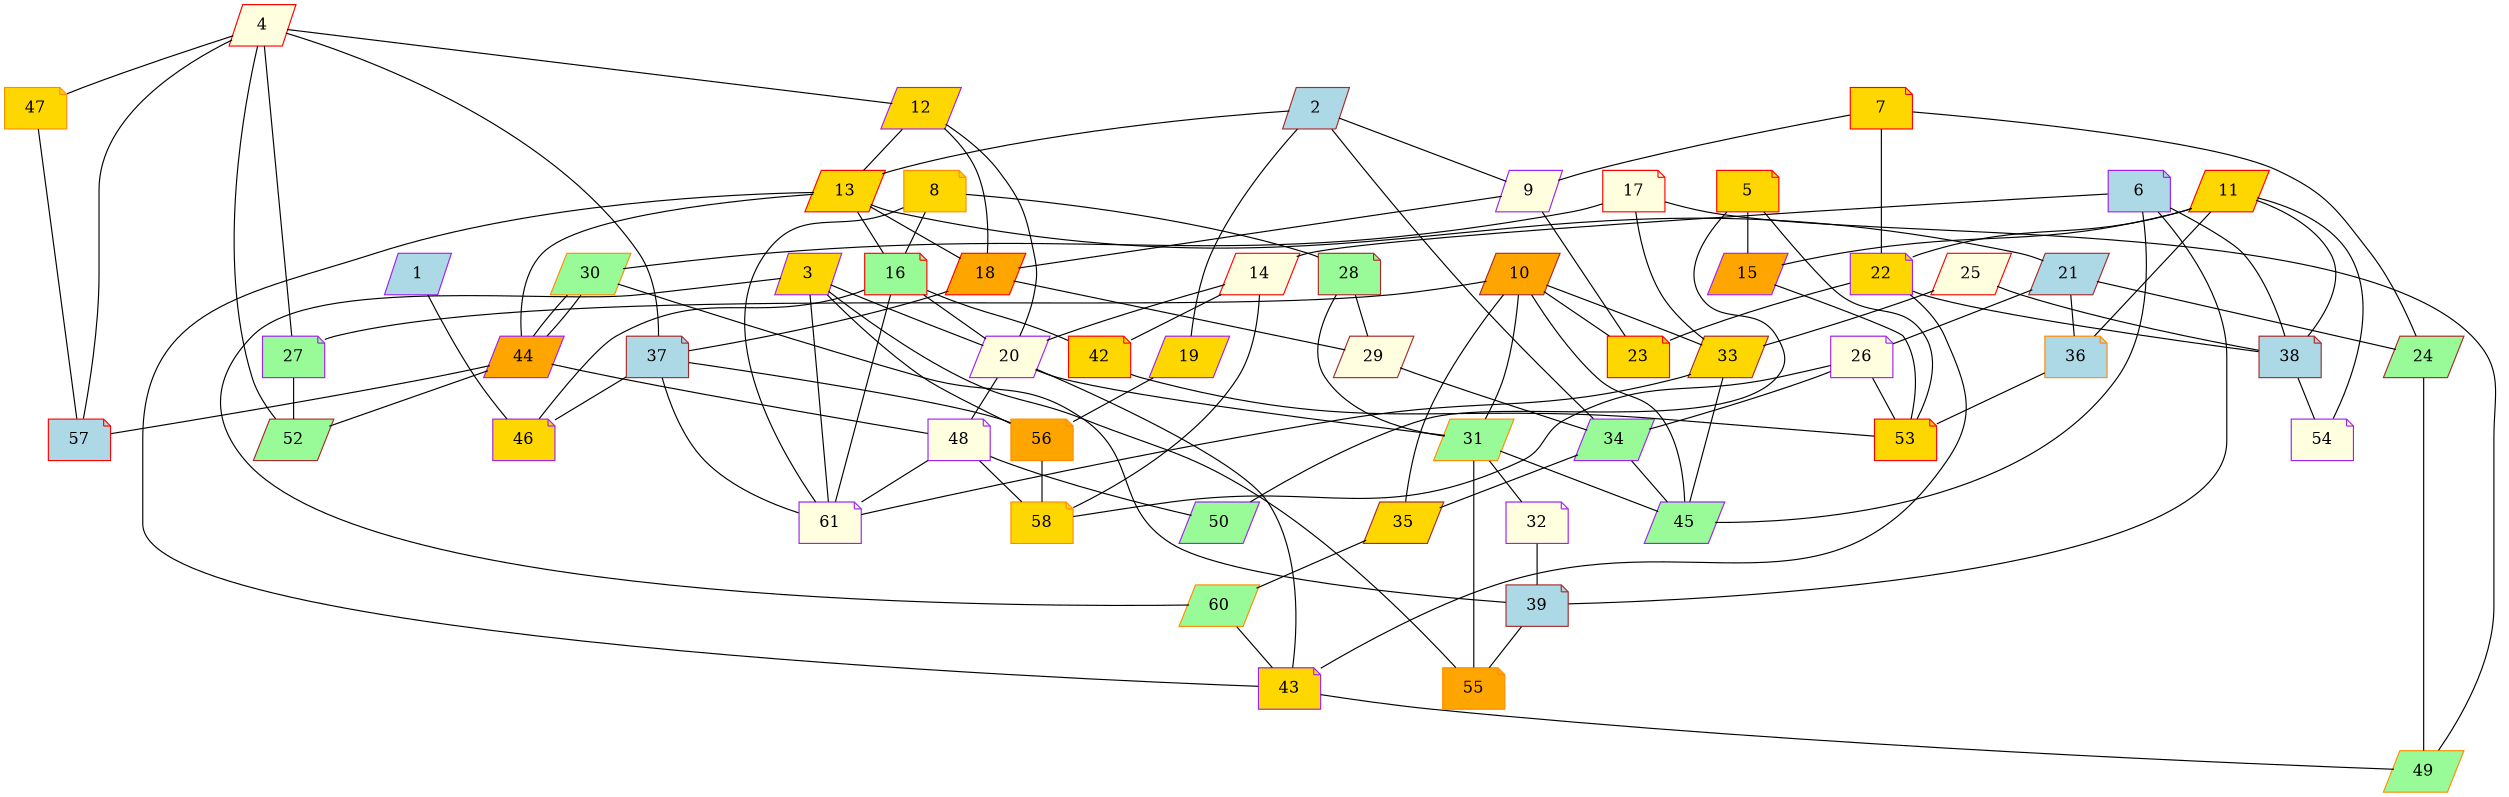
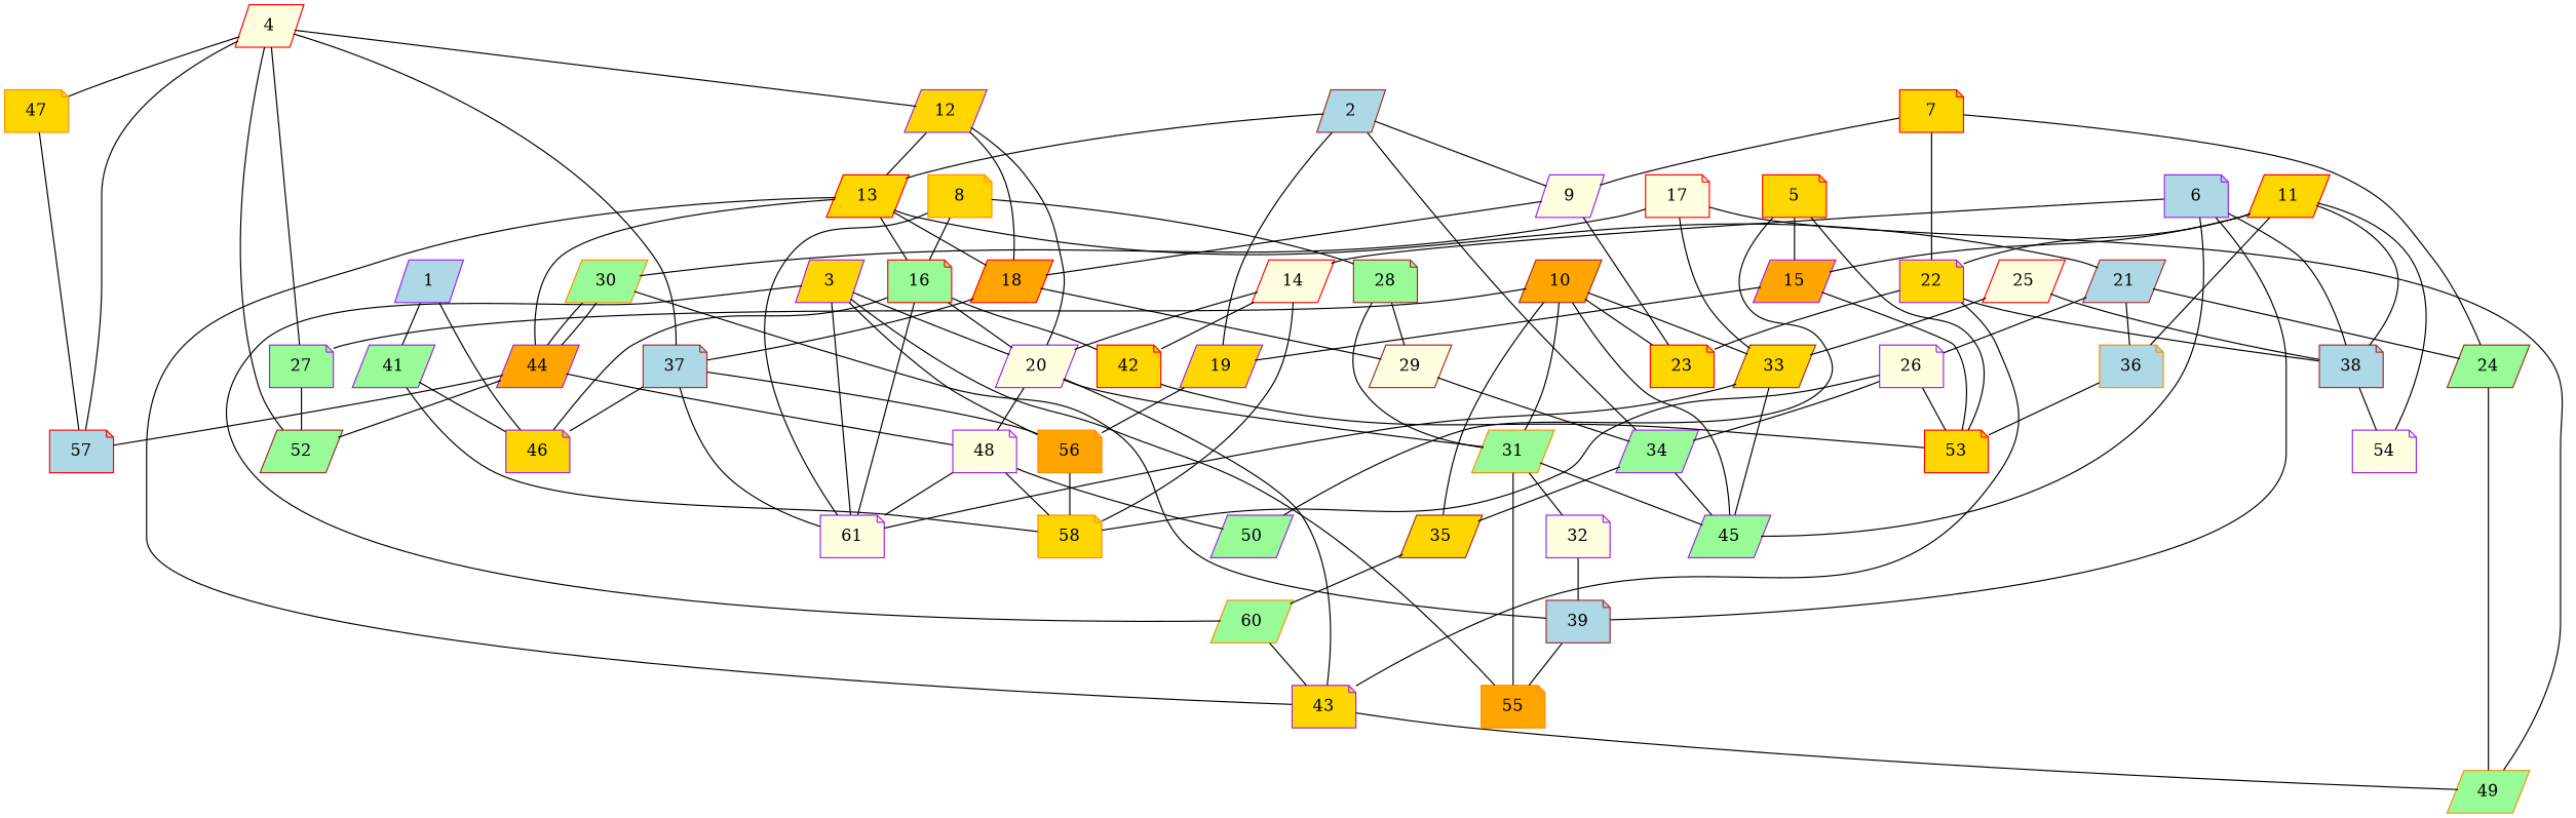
  graph {
    node [color=purple fillcolor=gold shape=parallelogram style=filled]
    1 [fillcolor=lightblue]
+   41 [fillcolor=palegreen]
    46 [shape=note]
    58 [color=darkorange shape=note]
    2 [color=brown fillcolor=lightblue]
    9 [fillcolor=lightyellow]
    13 [color=red]
    19
    34 [fillcolor=palegreen]
    18 [color=red fillcolor=orange]
    23 [color=red shape=note]
    16 [color=red fillcolor=palegreen shape=note]
    21 [color=brown fillcolor=lightblue]
    43 [shape=note]
    44 [fillcolor=orange]
    56 [color=darkorange fillcolor=orange shape=note]
    45 [fillcolor=palegreen]
    35 [color=brown]
    20 [fillcolor=lightyellow]
    3
    n21 [color=darkorange fillcolor=palegreen label=60]
    n22 [fillcolor=lightyellow label=61 shape=note]
    55 [color=darkorange fillcolor=orange shape=note]
    31 [color=darkorange fillcolor=palegreen]
    48 [fillcolor=lightyellow shape=note]
    4 [color=red fillcolor=lightyellow]
    12
    27 [fillcolor=palegreen shape=note]
    37 [color=brown fillcolor=lightblue shape=note]
    47 [color=darkorange shape=note]
    52 [color=brown fillcolor=palegreen]
    57 [color=red fillcolor=lightblue shape=note]
    5 [color=red shape=note]
    15 [fillcolor=orange]
    50 [fillcolor=palegreen]
    53 [color=red shape=note]
    6 [fillcolor=lightblue shape=note]
    14 [color=red fillcolor=lightyellow]
    38 [color=brown fillcolor=lightblue shape=note]
    39 [color=brown fillcolor=lightblue shape=note]
    42 [color=red shape=note]
    54 [fillcolor=lightyellow shape=note]
    7 [color=red shape=note]
    22 [shape=note]
    24 [color=brown fillcolor=palegreen]
    49 [color=darkorange fillcolor=palegreen]
    8 [color=darkorange shape=note]
    28 [color=brown fillcolor=palegreen shape=note]
    29 [color=brown fillcolor=lightyellow]
    10 [color=brown fillcolor=orange]
    33 [color=brown]
    32 [fillcolor=lightyellow shape=note]
    11 [color=red]
    36 [color=darkorange fillcolor=lightblue shape=note]
    26 [fillcolor=lightyellow shape=note]
    17 [color=red fillcolor=lightyellow shape=note]
    30 [color=darkorange fillcolor=palegreen]
    25 [color=red fillcolor=lightyellow]
+   1 -- 41
    1 -- 46
+   41 -- 46
+   41 -- 58
    2 -- 9
    2 -- 13
    2 -- 19
    2 -- 34
    9 -- 18
    9 -- 23
    13 -- 18
    13 -- 16
    13 -- 21
    13 -- 43
    13 -- 44
    19 -- 56
    34 -- 45
    34 -- 35
    18 -- 37
    18 -- 29
    16 -- 46
    16 -- 20
    16 -- n22
    16 -- 42
    21 -- 24
    21 -- 36
    21 -- 26
    43 -- 49
    44 -- 48
    44 -- 52
    44 -- 57
    56 -- 58
    35 -- n21
    20 -- 43
    20 -- 31
    20 -- 48
    3 -- 56
    3 -- 20
    3 -- n21
    3 -- n22
    3 -- 55
    n21 -- 43
    31 -- 45
    31 -- 55
    31 -- 32
    48 -- 58
    48 -- n22
    48 -- 50
    4 -- 12
    4 -- 27
    4 -- 37
    4 -- 47
    4 -- 52
    4 -- 57
    12 -- 13
    12 -- 18
    12 -- 20
    27 -- 52
    37 -- 46
    37 -- 56
    37 -- n22
    47 -- 57
    5 -- 15
    5 -- 50
    5 -- 53
+   15 -- 19
    15 -- 53
    6 -- 45
    6 -- 14
    6 -- 38
    6 -- 39
    14 -- 58
    14 -- 20
    14 -- 42
    38 -- 54
    39 -- 55
    42 -- 53
    7 -- 9
    7 -- 22
    7 -- 24
    22 -- 23
    22 -- 43
    22 -- 38
    24 -- 49
    8 -- 16
    8 -- n22
    8 -- 28
    28 -- 31
    28 -- 29
    29 -- 34
    10 -- 23
    10 -- 45
    10 -- 35
    10 -- 31
    10 -- 27
    10 -- 33
    33 -- 45
    33 -- n22
    32 -- 39
    11 -- 15
    11 -- 38
    11 -- 54
    11 -- 22
    11 -- 36
    36 -- 53
    26 -- 58
    26 -- 34
    26 -- 53
    17 -- 49
    17 -- 33
    17 -- 30
    30 -- 44
    30 -- 44
    30 -- 39
    25 -- 38
    25 -- 33
  }
